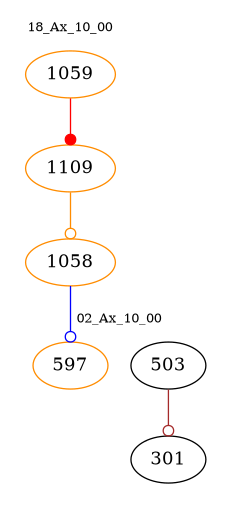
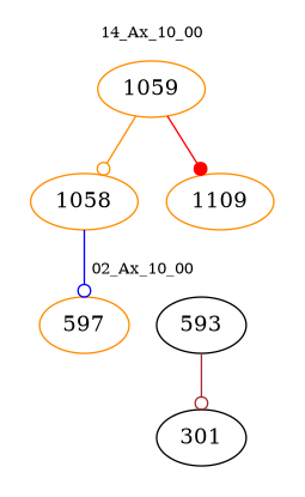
  digraph {
    node [color=darkorange]
    edge [arrowhead=odot]
-   n1 [color=black label=503]
+   n1 [color=black label=593]
    n2 [label=597]
    n3 [color=black label=301]
    n4 [label=1059]
    n5 [label=1058]
    n6 [label=1109]
    subgraph cluster_1 {
      color=white
      fontsize=10
      label="02_Ax_10_00"
      n1
      n2
      n3
    }
    subgraph cluster_2 {
      color=white
      fontsize=10
-     label="18_Ax_10_00"
+     label="14_Ax_10_00"
      n4
      n5
      n6
    }
    n1 -> n3 [color=brown]
-   n6 -> n5 [color=darkorange]
+   n4 -> n5 [color=darkorange]
    n4 -> n6 [arrowhead=dot color=red]
    n5 -> n2 [color=blue]
  }
